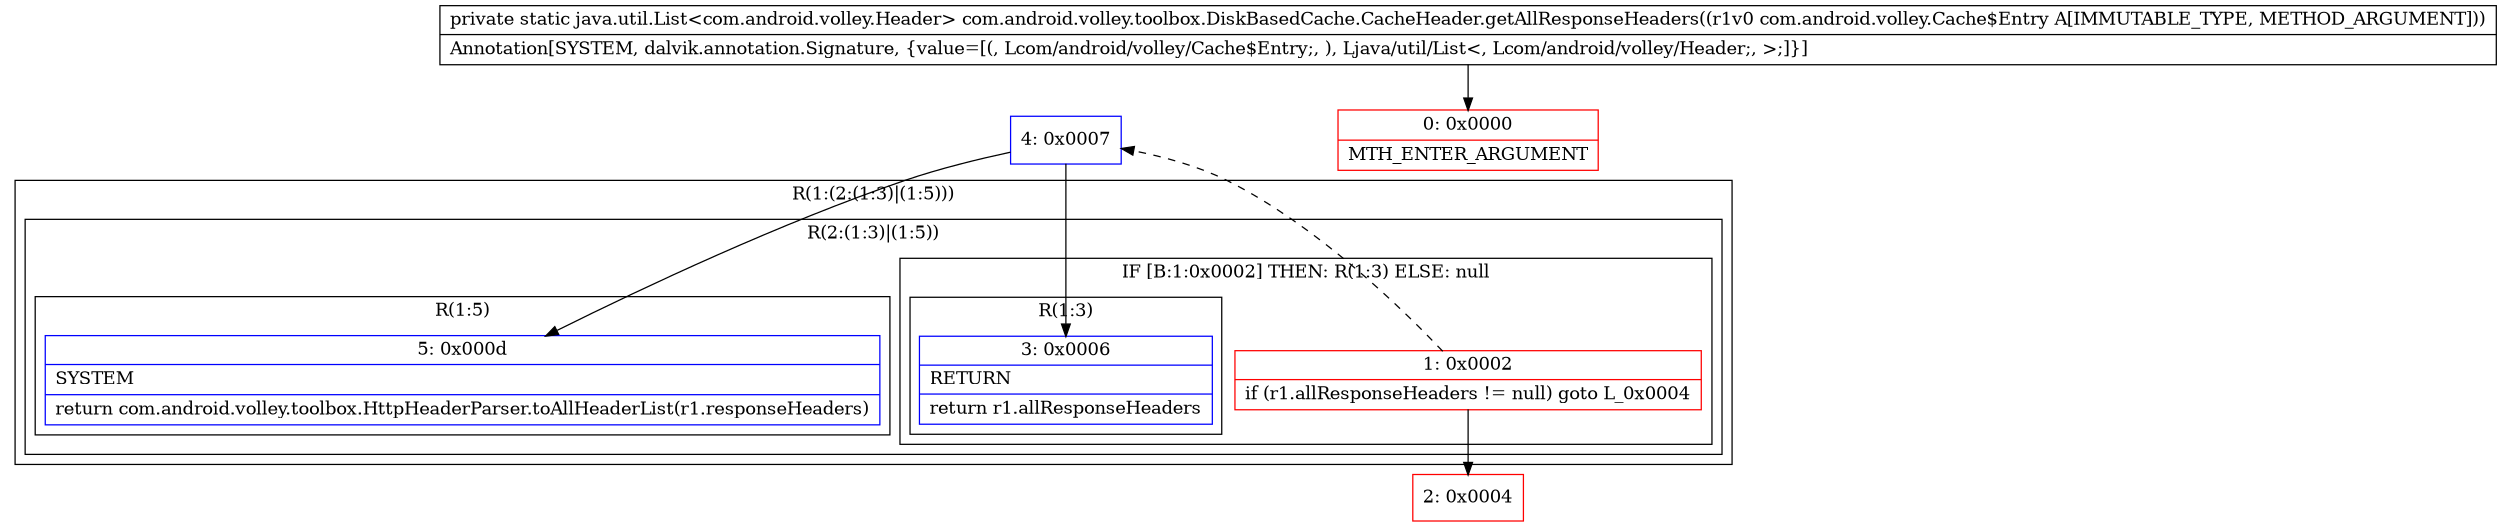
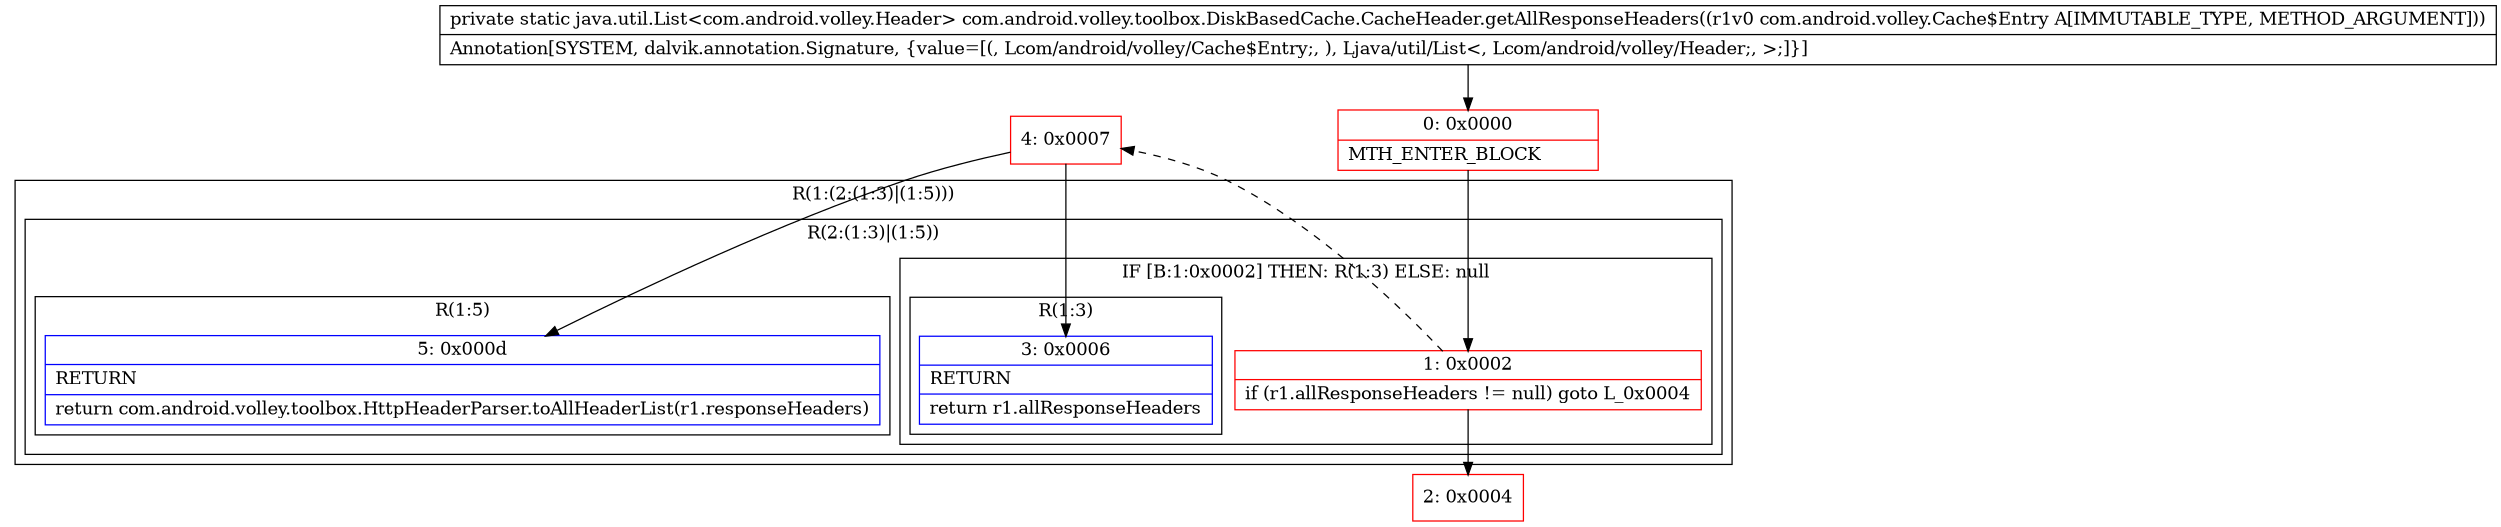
  digraph {
    node [color=red shape=record]
    n1 [color=blue label="{3\:\ 0x0006|RETURN\l|return r1.allResponseHeaders\l}"]
    n2 [label="{1\:\ 0x0002|if (r1.allResponseHeaders != null) goto L_0x0004\l}"]
-   n3 [color=blue label="{5\:\ 0x000d|SYSTEM\l|return com.android.volley.toolbox.HttpHeaderParser.toAllHeaderList(r1.responseHeaders)\l}"]
+   n3 [color=blue label="{5\:\ 0x000d|RETURN\l|return com.android.volley.toolbox.HttpHeaderParser.toAllHeaderList(r1.responseHeaders)\l}"]
    n4 [label="{2\:\ 0x0004}"]
-   n5 [color=blue label="{4\:\ 0x0007}"]
-   n6 [label="{0\:\ 0x0000|MTH_ENTER_ARGUMENT\l}"]
+   n5 [label="{4\:\ 0x0007}"]
+   n6 [label="{0\:\ 0x0000|MTH_ENTER_BLOCK\l}"]
    n7 [label="{private static java.util.List\<com.android.volley.Header\> com.android.volley.toolbox.DiskBasedCache.CacheHeader.getAllResponseHeaders((r1v0 com.android.volley.Cache$Entry A[IMMUTABLE_TYPE, METHOD_ARGUMENT]))  | Annotation[SYSTEM, dalvik.annotation.Signature, \{value=[(, Lcom\/android\/volley\/Cache$Entry;, ), Ljava\/util\/List\<, Lcom\/android\/volley\/Header;, \>;]\}]\l}" color=""]
    subgraph cluster_1 {
      label="R(1:(2:(1:3)|(1:5)))"
      subgraph cluster_2 {
        label="R(2:(1:3)|(1:5))"
        subgraph cluster_3 {
          label="IF [B:1:0x0002] THEN: R(1:3) ELSE: null"
          n2
          subgraph cluster_4 {
            label="R(1:3)"
            n1
          }
        }
        subgraph cluster_5 {
          label="R(1:5)"
          n3
        }
      }
    }
    n2 -> n4
    n2 -> n5 [style=dashed]
    n5 -> n1
    n5 -> n3
+   n6 -> n2
    n7 -> n6
  }
